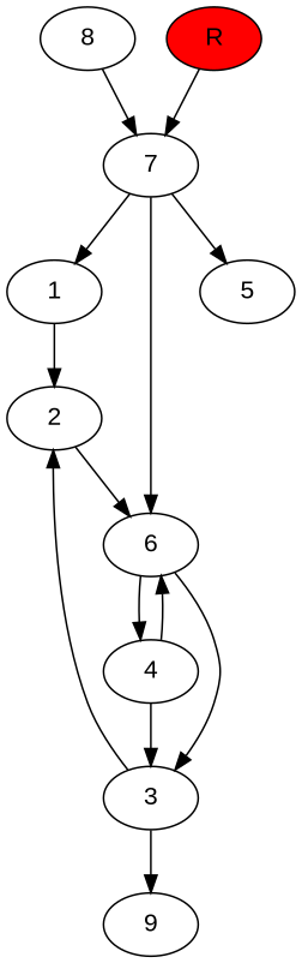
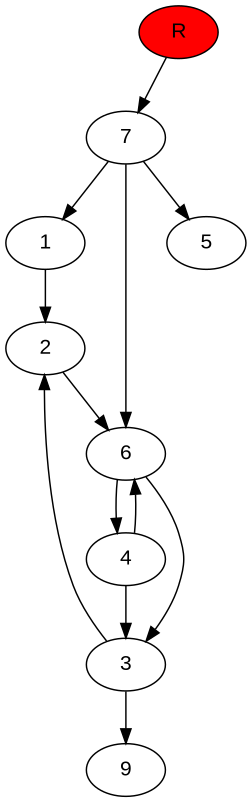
  digraph {
    fontname="Liberation Sans"
    node [fontname="Liberation Sans"]
    edge [fontname="Liberation Sans"]
    1
    2
    6
    3
    9
-   8
    7
    4
    5
    R [fillcolor="#ff0000" style=filled]
    1 -> 2
    2 -> 6
    6 -> 3
    6 -> 4
    3 -> 2
    3 -> 9
-   8 -> 7
    7 -> 1
    7 -> 6
    7 -> 5
    4 -> 6
    4 -> 3
    R -> 7
  }
